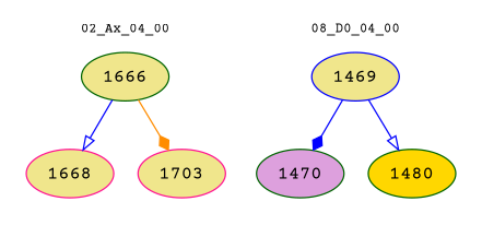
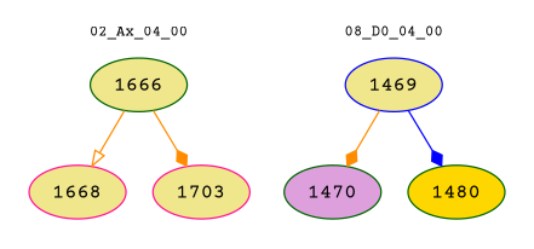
  digraph {
    fontname="Courier Prime"
    node [color=darkgreen fillcolor=khaki fontname="Courier Prime" style=filled]
    edge [arrowhead=onormal color=blue fontname="Courier Prime"]
    n1 [label=1666]
    n2 [color=deeppink label=1668]
    n3 [color=deeppink label=1703]
    n4 [color=blue label=1469]
    n5 [fillcolor=plum label=1470]
    n6 [fillcolor=gold label=1480]
    subgraph cluster_1 {
      color=white
      fontsize=10
      label="02_Ax_04_00"
      n1
      n2
      n3
    }
    subgraph cluster_2 {
      color=white
      fontsize=10
      label="08_D0_04_00"
      n4
      n5
      n6
    }
-   n1 -> n2
+   n1 -> n2 [color=darkorange]
    n1 -> n3 [arrowhead=diamond color=darkorange]
-   n4 -> n5 [arrowhead=diamond]
-   n4 -> n6
+   n4 -> n5 [arrowhead=diamond color=darkorange]
+   n4 -> n6 [arrowhead=diamond]
  }
